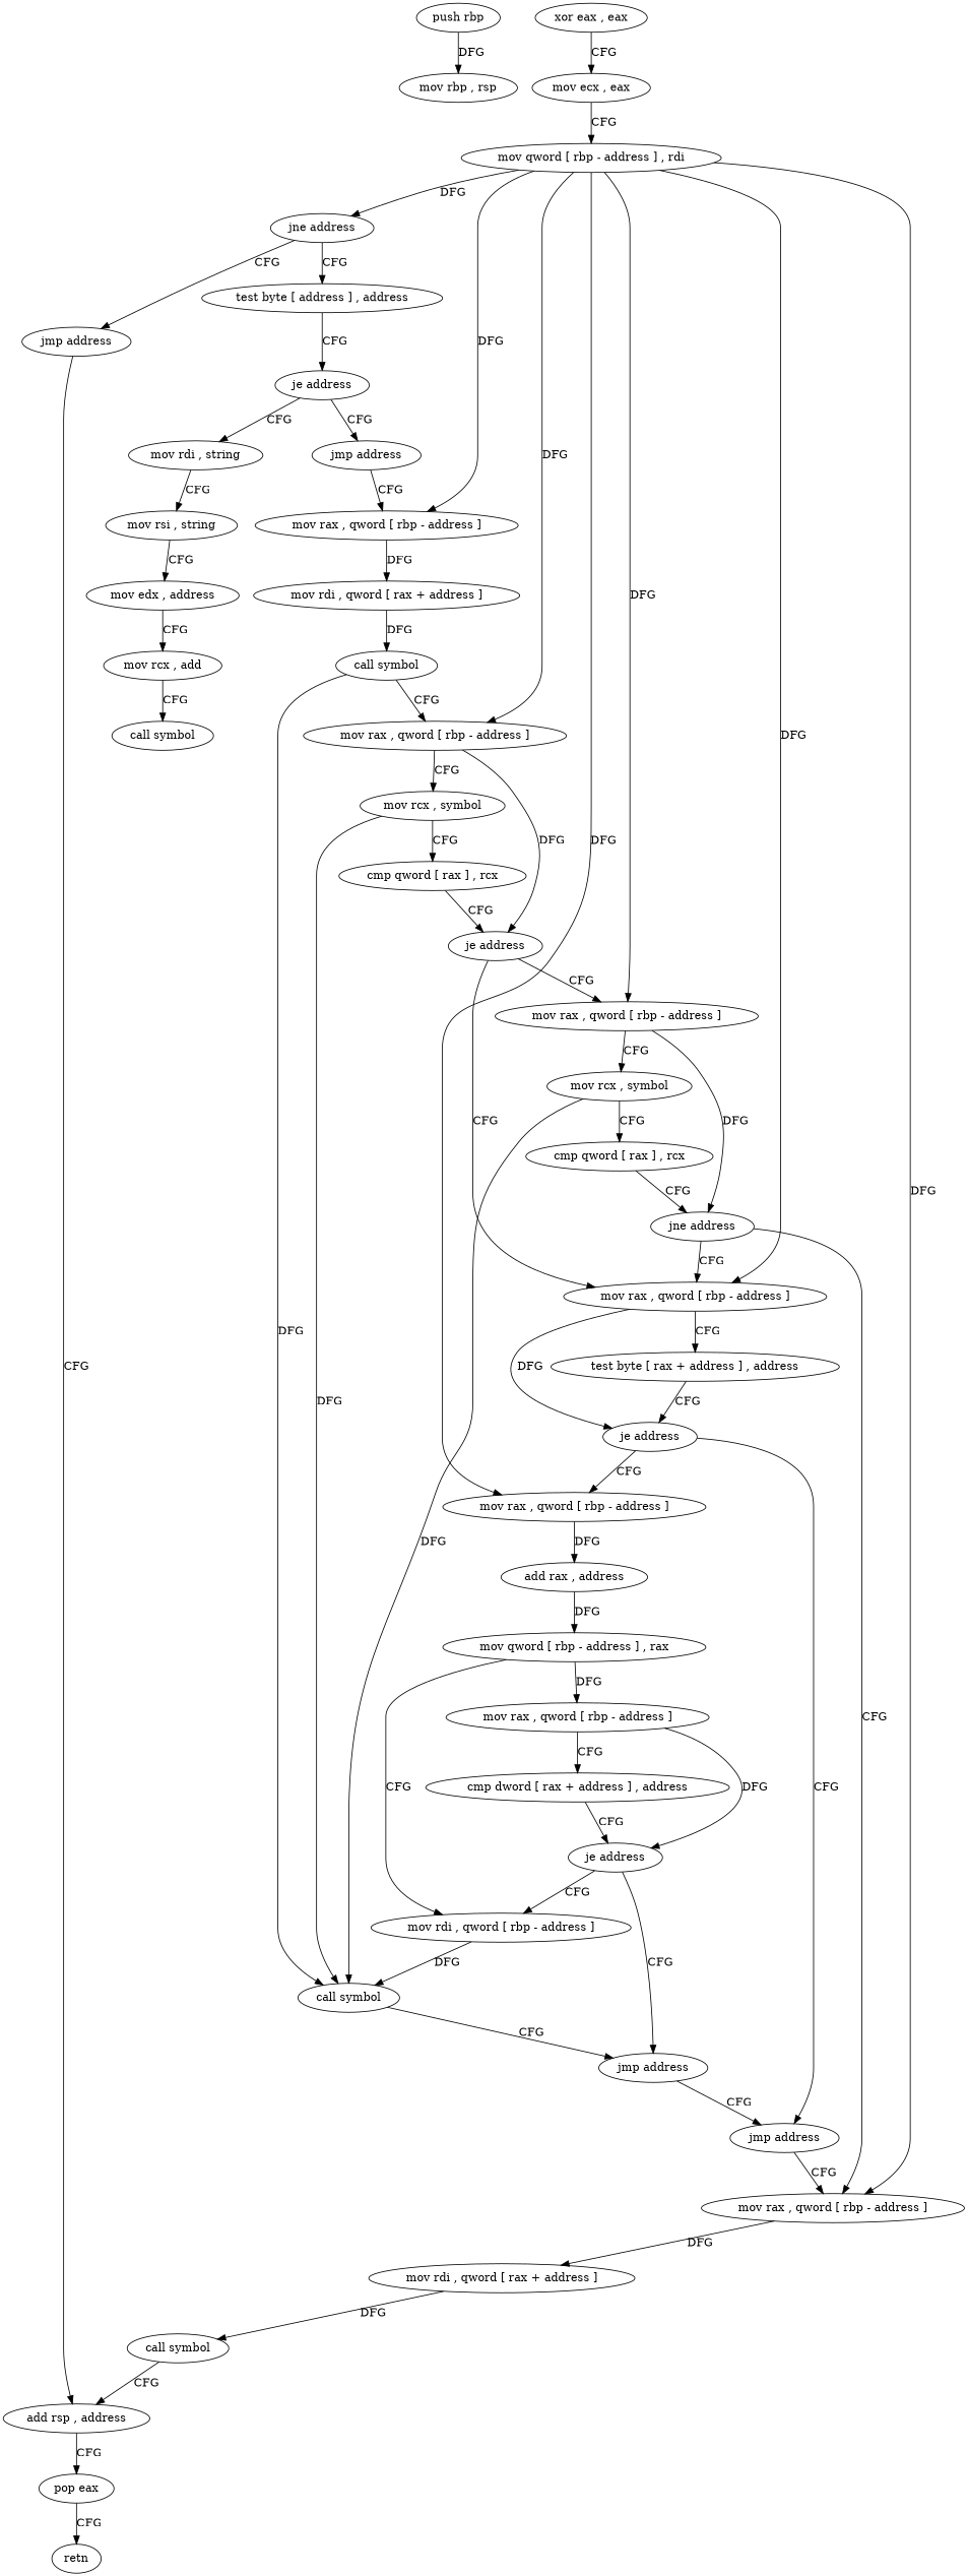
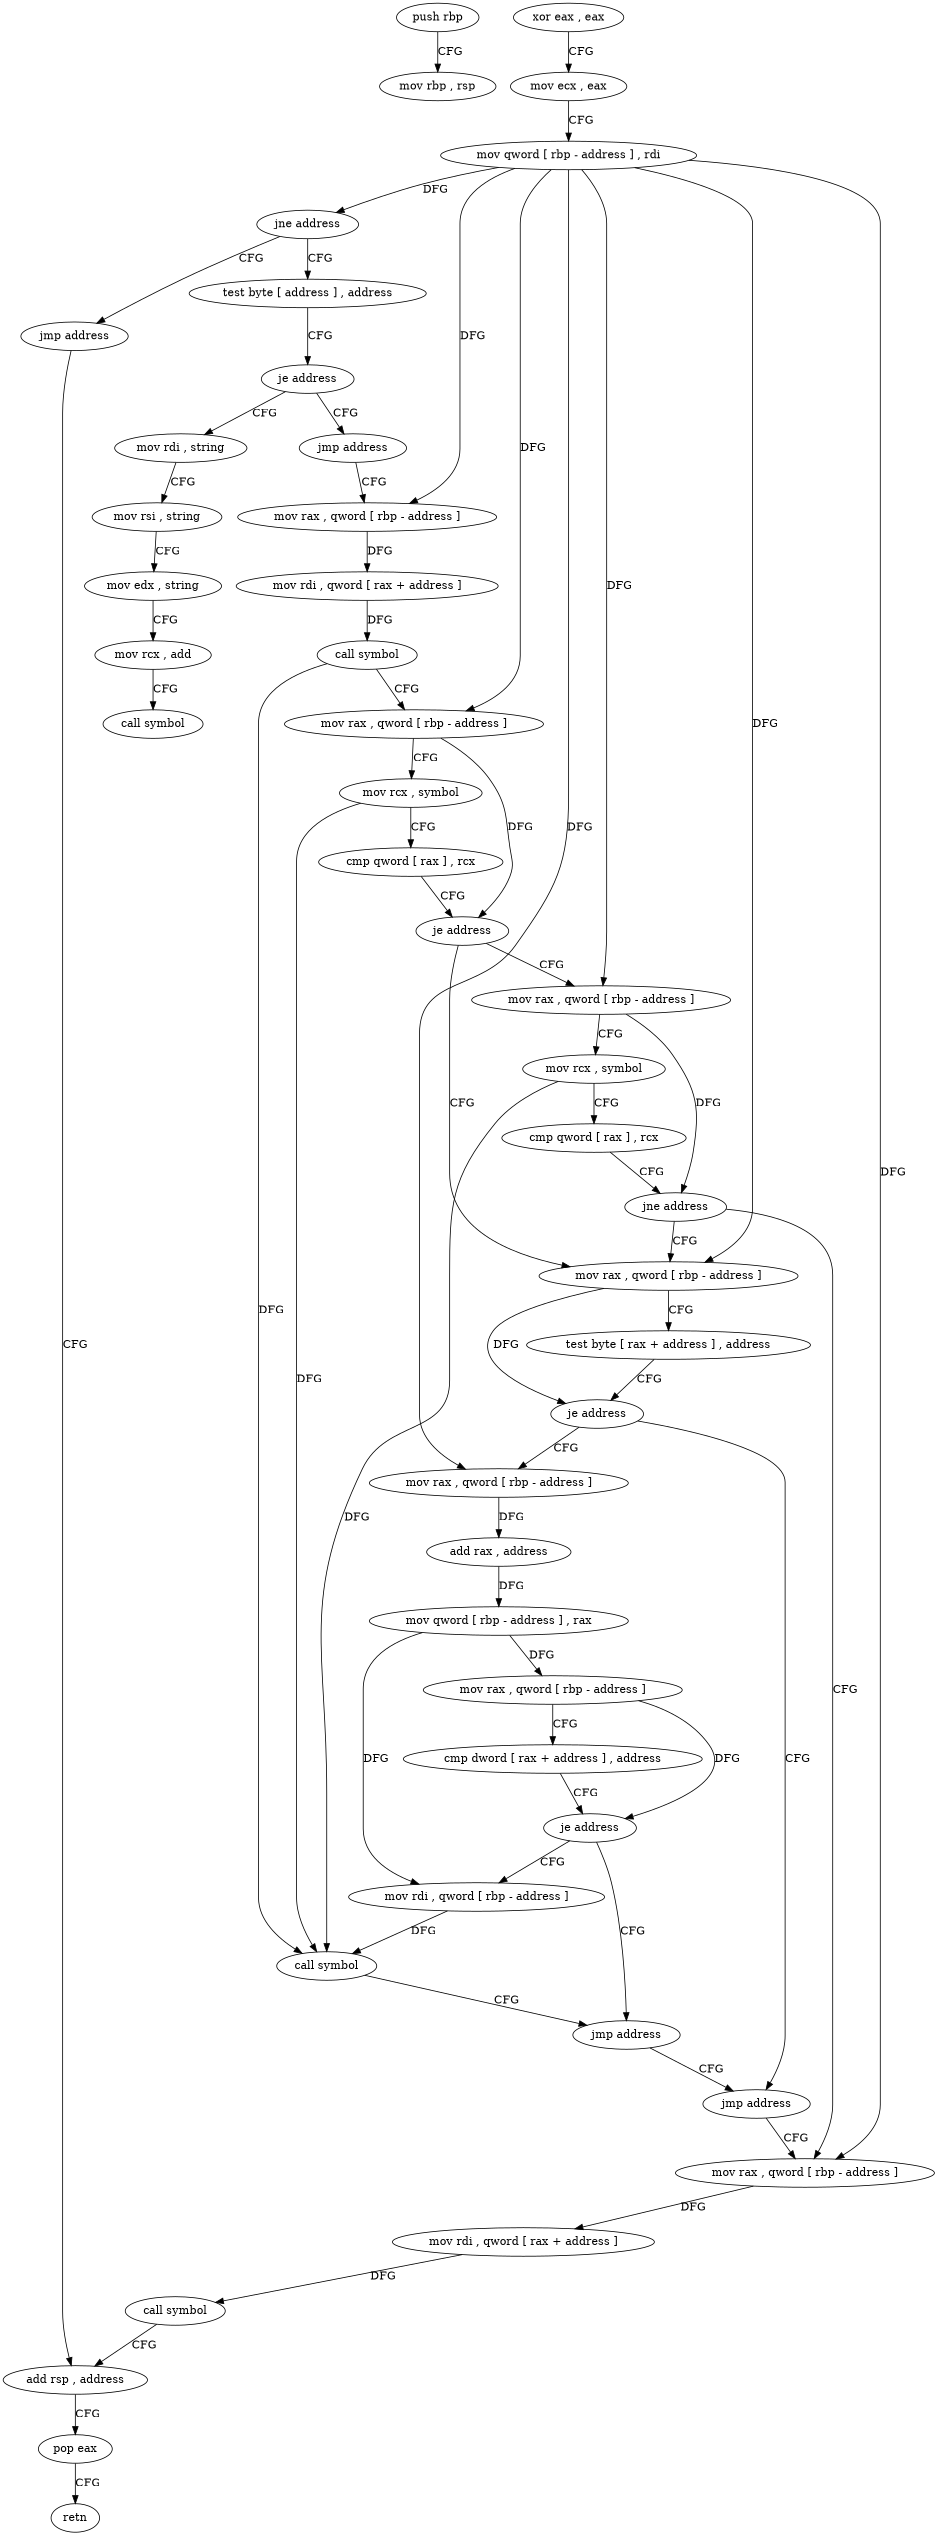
  digraph {
    n1 [label="push rbp"]
    n2 [label="mov rbp , rsp"]
    n3 [label="xor eax , eax"]
    n4 [label="mov ecx , eax"]
    n5 [label="mov qword [ rbp - address ] , rdi"]
    n6 [label="jne address"]
    n7 [label="mov rax , qword [ rbp - address ]"]
    n8 [label="mov rax , qword [ rbp - address ]"]
    n9 [label="mov rax , qword [ rbp - address ]"]
    n10 [label="mov rax , qword [ rbp - address ]"]
    n11 [label="mov rax , qword [ rbp - address ]"]
    n12 [label="mov rax , qword [ rbp - address ]"]
    n13 [label="test byte [ address ] , address"]
    n14 [label="jmp address"]
    n15 [label="mov rdi , qword [ rax + address ]"]
    n16 [label="mov rcx , symbol"]
    n17 [label="je address"]
    n18 [label="test byte [ rax + address ] , address"]
    n19 [label="je address"]
    n20 [label="mov rcx , symbol"]
    n21 [label="jne address"]
    n22 [label="add rax , address"]
    n23 [label="mov rdi , qword [ rax + address ]"]
    n24 [label="je address"]
    n25 [label="add rsp , address"]
    n26 [label="mov rdi , string"]
    n27 [label="jmp address"]
    n28 [label="pop eax"]
    n29 [label="mov rsi , string"]
-   n30 [label="mov edx , address"]
+   n30 [label="mov edx , string"]
    n31 [label=retn]
    n32 [label="mov rcx , add"]
    n33 [label="call symbol"]
    n34 [label="call symbol"]
    n35 [label="call symbol"]
    n36 [label="jmp address"]
    n37 [label="cmp qword [ rax ] , rcx"]
    n38 [label="jmp address"]
    n39 [label="cmp qword [ rax ] , rcx"]
    n40 [label="mov qword [ rbp - address ] , rax"]
    n41 [label="call symbol"]
    n42 [label="mov rax , qword [ rbp - address ]"]
    n43 [label="mov rdi , qword [ rbp - address ]"]
    n44 [label="cmp dword [ rax + address ] , address"]
    n45 [label="je address"]
-   n1 -> n2 [label=DFG]
+   n1 -> n2 [label=CFG]
    n3 -> n4 [label=CFG]
    n4 -> n5 [label=CFG]
    n5 -> n6 [label=DFG]
    n5 -> n7 [label=DFG]
    n5 -> n8 [label=DFG]
    n5 -> n9 [label=DFG]
    n5 -> n10 [label=DFG]
    n5 -> n11 [label=DFG]
    n5 -> n12 [label=DFG]
    n6 -> n13 [label=CFG]
    n6 -> n14 [label=CFG]
    n7 -> n15 [label=DFG]
    n8 -> n16 [label=CFG]
    n8 -> n17 [label=DFG]
    n9 -> n18 [label=CFG]
    n9 -> n19 [label=DFG]
    n10 -> n20 [label=CFG]
    n10 -> n21 [label=DFG]
    n11 -> n22 [label=DFG]
    n12 -> n23 [label=DFG]
    n13 -> n24 [label=CFG]
    n14 -> n25 [label=CFG]
    n15 -> n34 [label=DFG]
    n16 -> n35 [label=DFG]
    n16 -> n37 [label=CFG]
    n17 -> n9 [label=CFG]
    n17 -> n10 [label=CFG]
    n18 -> n19 [label=CFG]
    n19 -> n11 [label=CFG]
    n19 -> n38 [label=CFG]
    n20 -> n35 [label=DFG]
    n20 -> n39 [label=CFG]
    n21 -> n9 [label=CFG]
    n21 -> n12 [label=CFG]
    n22 -> n40 [label=DFG]
    n23 -> n41 [label=DFG]
    n24 -> n26 [label=CFG]
    n24 -> n27 [label=CFG]
    n25 -> n28 [label=CFG]
    n26 -> n29 [label=CFG]
    n27 -> n7 [label=CFG]
    n28 -> n31 [label=CFG]
    n29 -> n30 [label=CFG]
    n30 -> n32 [label=CFG]
    n32 -> n33 [label=CFG]
    n34 -> n8 [label=CFG]
    n34 -> n35 [label=DFG]
    n35 -> n36 [label=CFG]
    n36 -> n38 [label=CFG]
    n37 -> n17 [label=CFG]
    n38 -> n12 [label=CFG]
    n39 -> n21 [label=CFG]
    n40 -> n42 [label=DFG]
-   n40 -> n43 [label=CFG]
+   n40 -> n43 [label=DFG]
    n41 -> n25 [label=CFG]
    n42 -> n44 [label=CFG]
    n42 -> n45 [label=DFG]
    n43 -> n35 [label=DFG]
    n44 -> n45 [label=CFG]
    n45 -> n36 [label=CFG]
    n45 -> n43 [label=CFG]
  }
